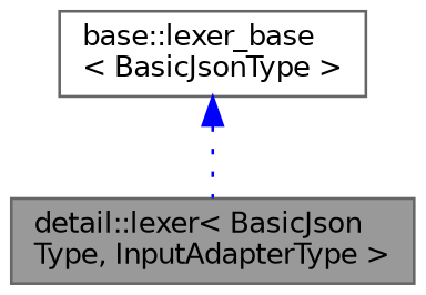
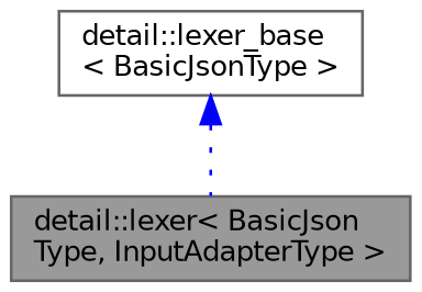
  digraph {
    node [color=gray40 fontname=Helvetica fontsize=10 shape=box style=filled]
    n1 [fillcolor=grey60 fontcolor=black height=0.2 label="detail::lexer\< BasicJson\lType, InputAdapterType \>" width=0.4]
-   n2 [fillcolor=white height=0.2 label="base::lexer_base\l\< BasicJsonType \>" width=0.4]
+   n2 [fillcolor=white height=0.2 label="detail::lexer_base\l\< BasicJsonType \>" width=0.4]
    n2 -> n1 [color=blue dir=back fontname=Helvetica fontsize=10 labelfontname=Helvetica labelfontsize=10 style=dotted]
  }
